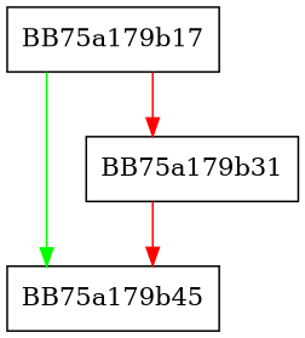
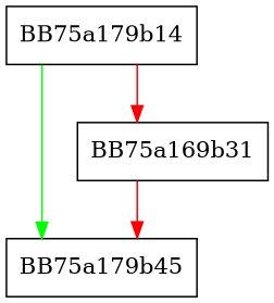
  digraph {
    splines=ortho
    node [shape=box]
    edge [color=red]
    n1 [label=BB75a179b45]
-   BB75a179b14 [label=BB75a179b17]
-   BB75a179b31
+   BB75a179b14
+   BB75a179b31 [label=BB75a169b31]
    BB75a179b14 -> n1 [color=green]
    BB75a179b14 -> BB75a179b31
    BB75a179b31 -> n1
  }
